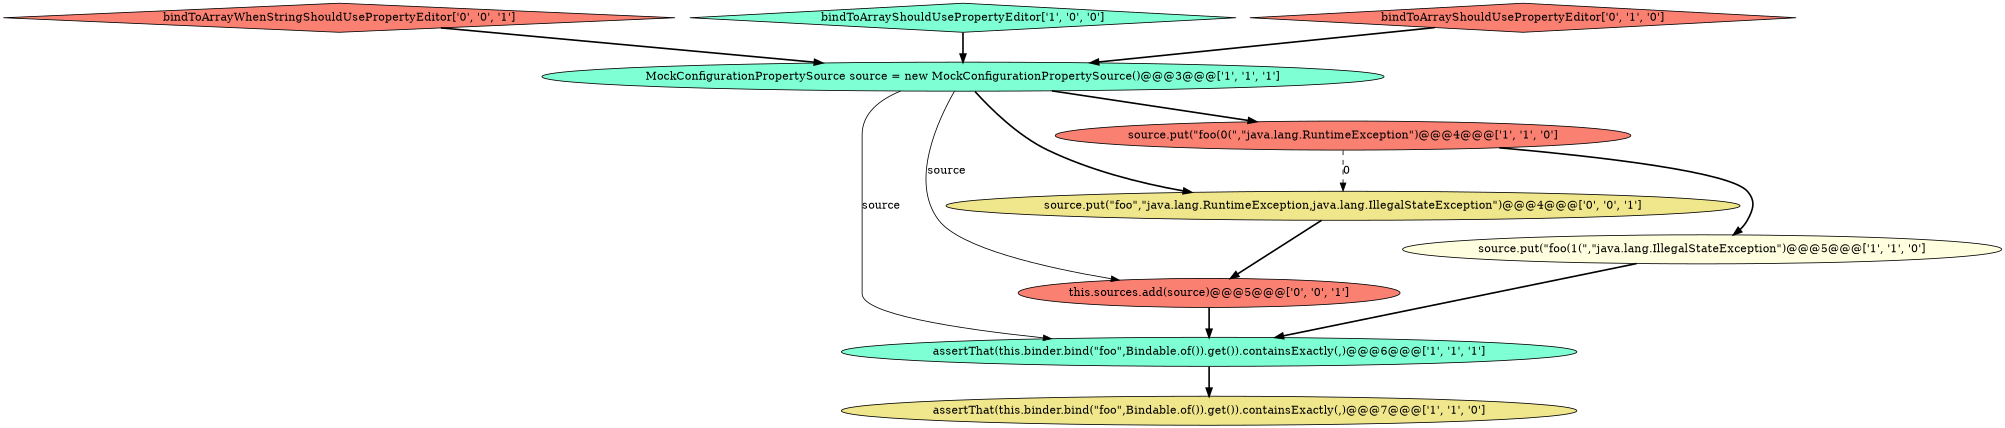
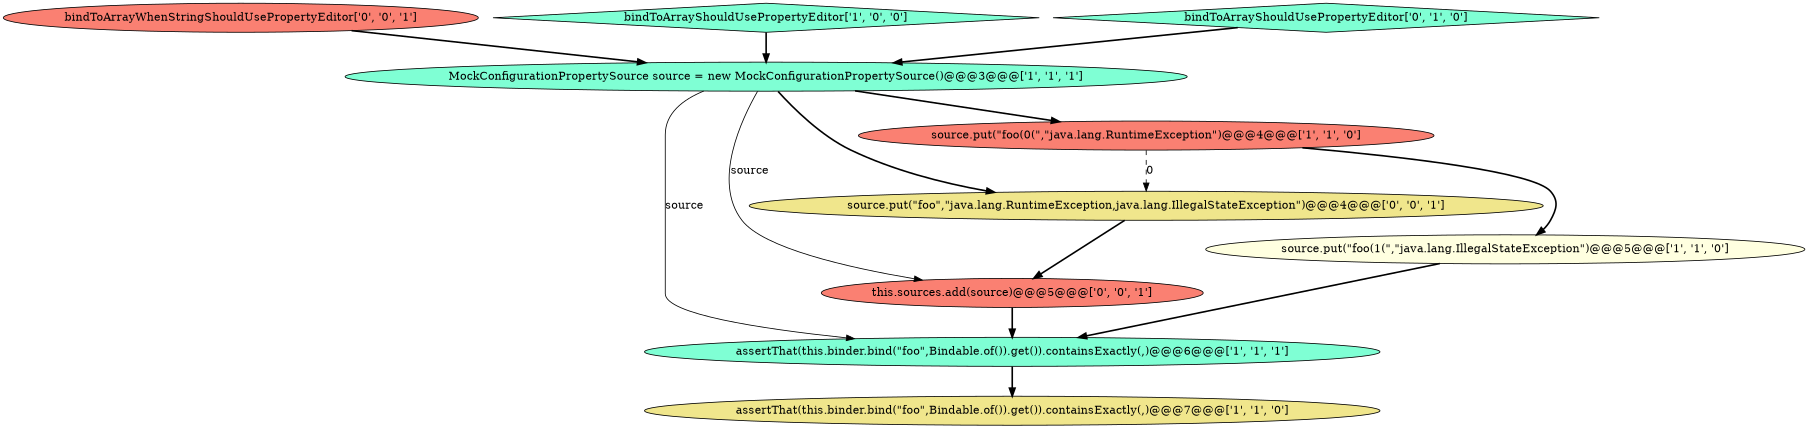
  digraph {
    node [fillcolor=salmon shape=ellipse style=filled]
    edge [style=bold]
    n1 [fillcolor=aquamarine label="assertThat(this.binder.bind(\"foo\",Bindable.of()).get()).containsExactly(,)@@@6@@@['1', '1', '1']"]
    n2 [fillcolor=khaki label="assertThat(this.binder.bind(\"foo\",Bindable.of()).get()).containsExactly(,)@@@7@@@['1', '1', '0']"]
-   n3 [label="bindToArrayWhenStringShouldUsePropertyEditor['0', '0', '1']" shape=diamond]
+   n3 [label="bindToArrayWhenStringShouldUsePropertyEditor['0', '0', '1']"]
    n4 [fillcolor=aquamarine label="MockConfigurationPropertySource source = new MockConfigurationPropertySource()@@@3@@@['1', '1', '1']"]
    n5 [fillcolor=khaki label="source.put(\"foo\",\"java.lang.RuntimeException,java.lang.IllegalStateException\")@@@4@@@['0', '0', '1']"]
    n6 [label="this.sources.add(source)@@@5@@@['0', '0', '1']"]
    n7 [label="source.put(\"foo(0(\",\"java.lang.RuntimeException\")@@@4@@@['1', '1', '0']"]
    n8 [fillcolor=lightyellow label="source.put(\"foo(1(\",\"java.lang.IllegalStateException\")@@@5@@@['1', '1', '0']"]
    n9 [fillcolor=aquamarine label="bindToArrayShouldUsePropertyEditor['1', '0', '0']" shape=diamond]
-   n10 [label="bindToArrayShouldUsePropertyEditor['0', '1', '0']" shape=diamond]
+   n10 [fillcolor=aquamarine label="bindToArrayShouldUsePropertyEditor['0', '1', '0']" shape=diamond]
    n1 -> n2
    n3 -> n4
    n4 -> n1 [label=source style=solid]
    n4 -> n5
    n4 -> n6 [label=source style=solid]
    n4 -> n7
    n5 -> n6
    n6 -> n1
    n7 -> n5 [label=0 style=dashed]
    n7 -> n8
    n8 -> n1
    n9 -> n4
    n10 -> n4
  }
